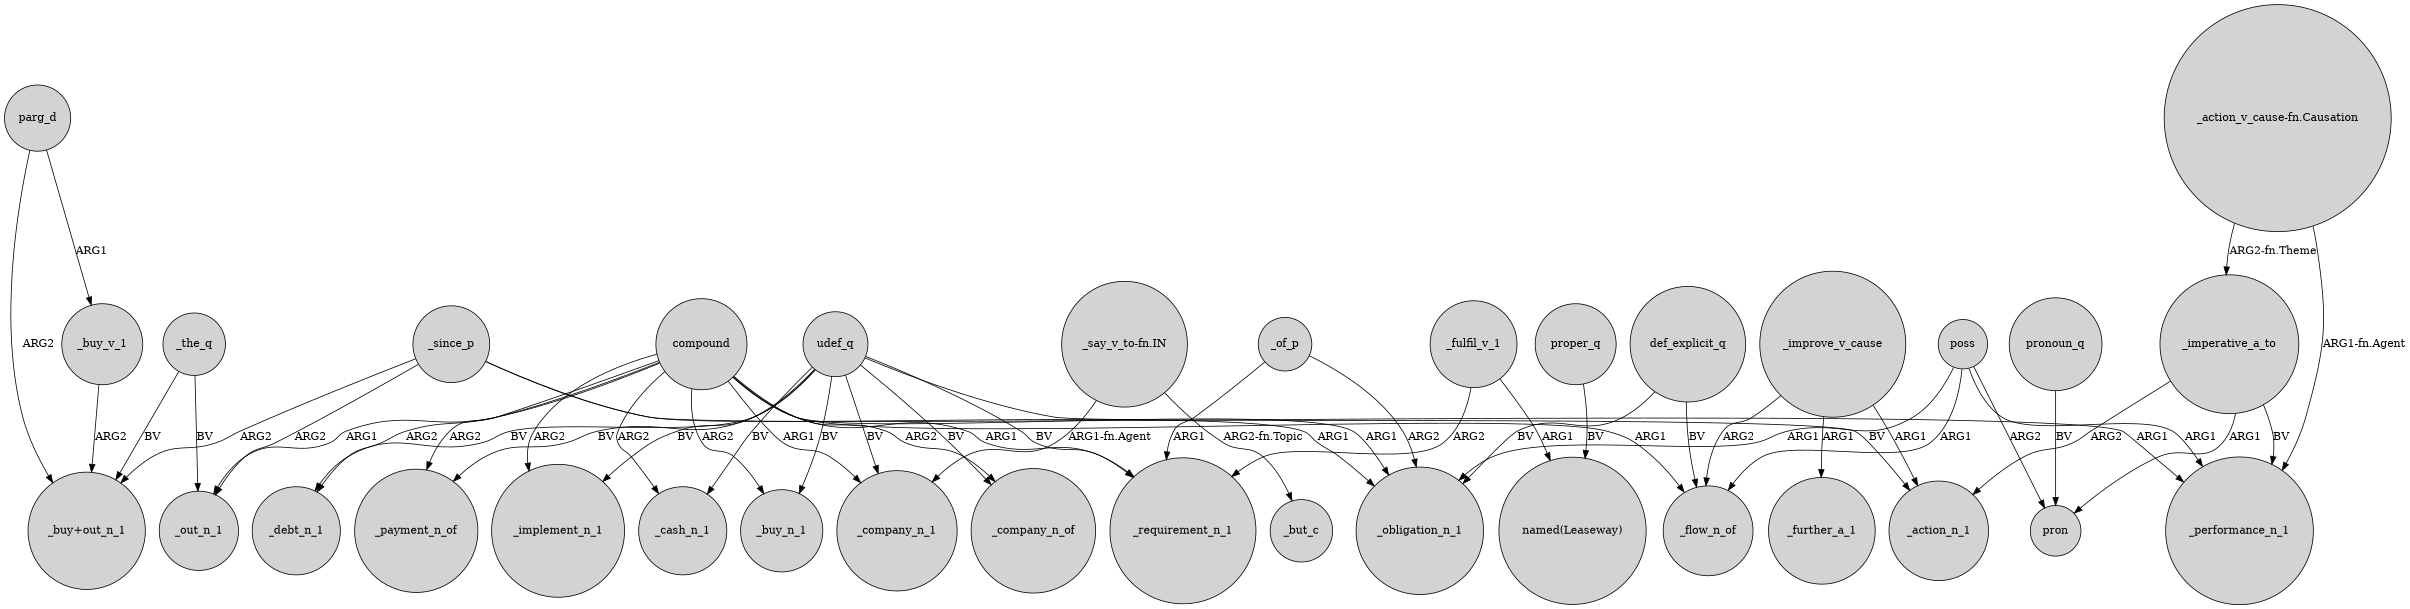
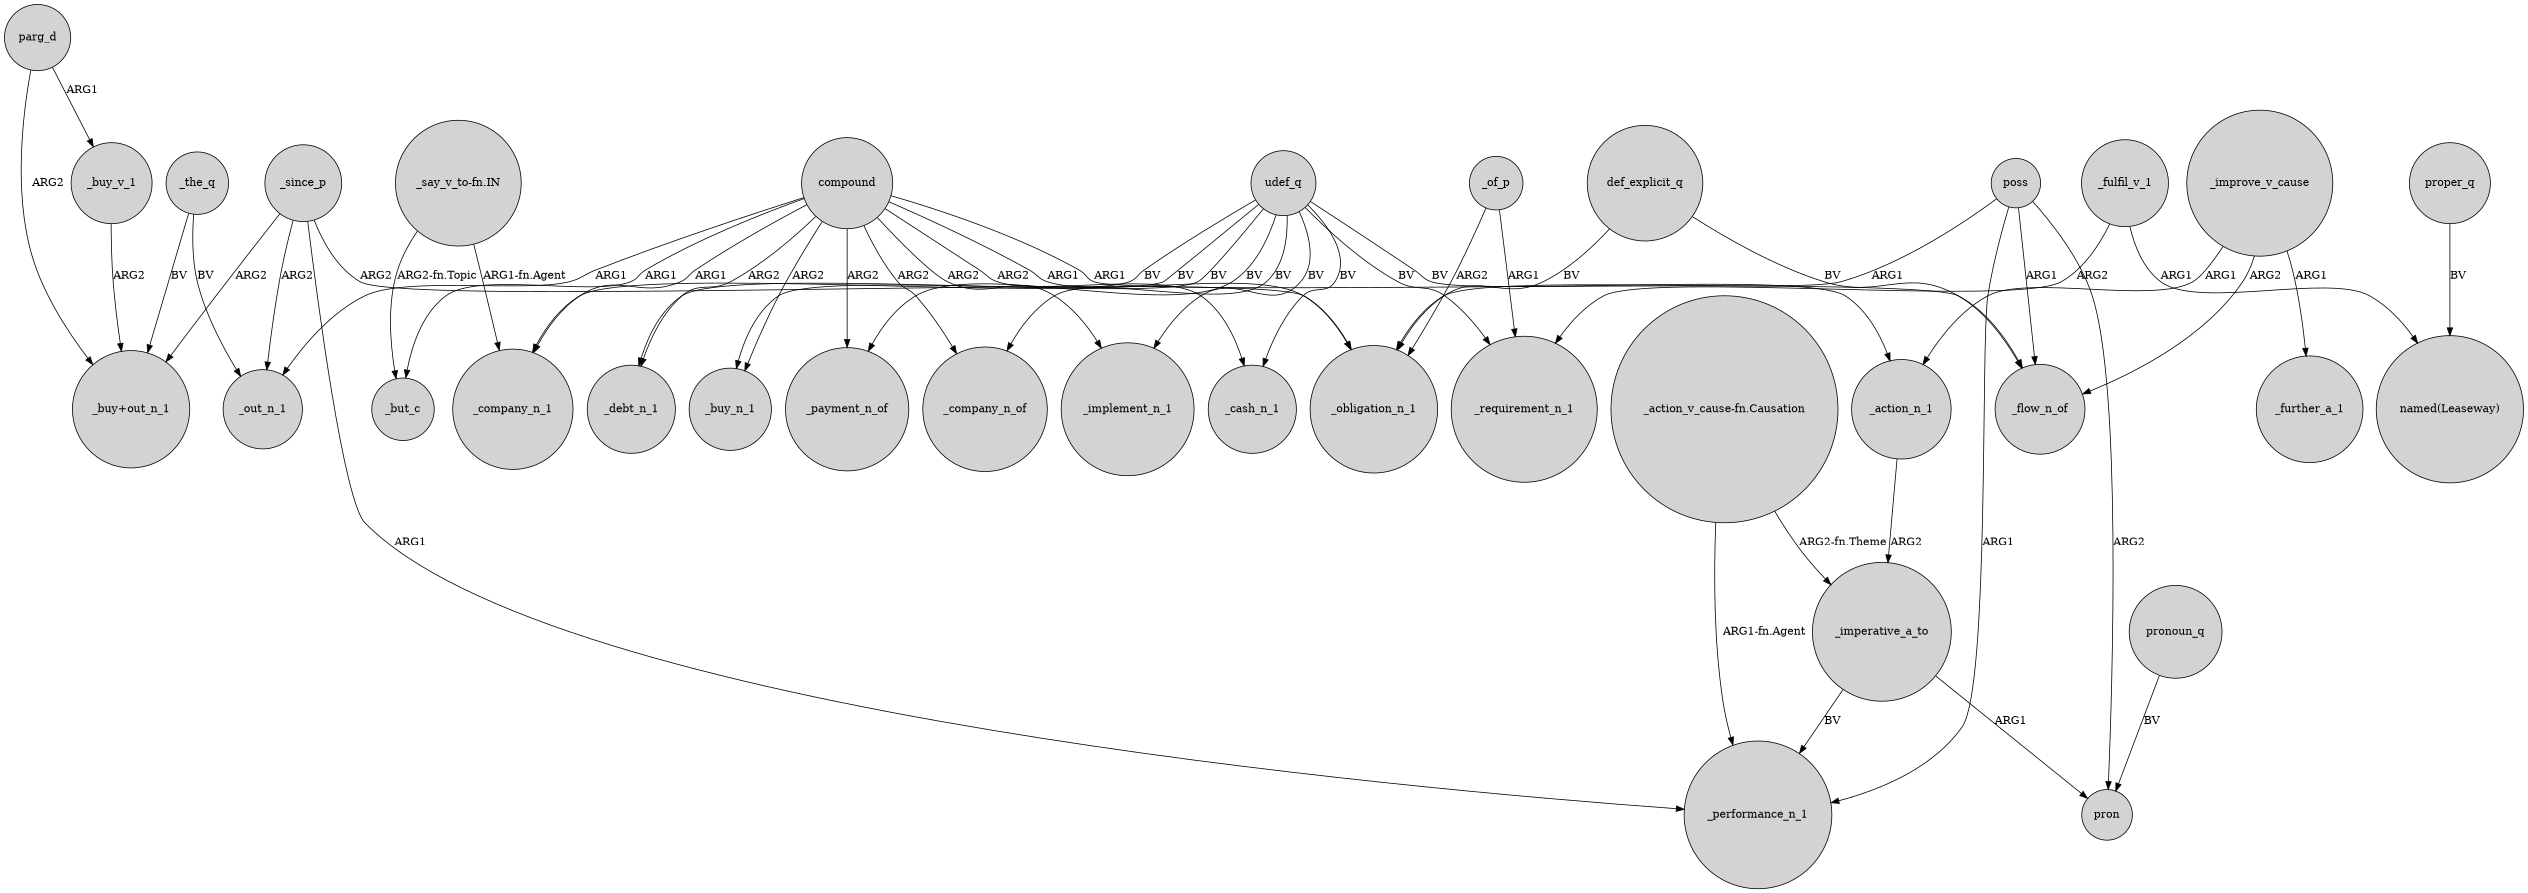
  digraph {
    node [shape=circle style=filled]
    _since_p
    "_buy+out_n_1"
    _obligation_n_1
    _out_n_1
    _performance_n_1
    udef_q
    _requirement_n_1
    _debt_n_1
    _implement_n_1
    _cash_n_1
    _payment_n_of
    n12 [label=_company_n_1]
    _company_n_of
    _buy_n_1
    _action_n_1
    _of_p
    poss
    pron
    _flow_n_of
    _imperative_a_to
    compound
    "_say_v_to-fn.IN"
    _but_c
    n24 [label="_action_v_cause-fn.Causation"]
    parg_d
    n26 [label=_buy_v_1]
    def_explicit_q
    pronoun_q
    _the_q
    _improve_v_cause
    _further_a_1
    _fulfil_v_1
    "named(Leaseway)"
    proper_q
    _since_p -> "_buy+out_n_1" [label=ARG2]
-   _since_p -> _obligation_n_1 [label=ARG1]
+   _since_p -> _obligation_n_1 [label=ARG2]
    _since_p -> _out_n_1 [label=ARG2]
    _since_p -> _performance_n_1 [label=ARG1]
    udef_q -> _requirement_n_1 [label=BV]
    udef_q -> _debt_n_1 [label=BV]
    udef_q -> _implement_n_1 [label=BV]
    udef_q -> _cash_n_1 [label=BV]
    udef_q -> _payment_n_of [label=BV]
    udef_q -> n12 [label=BV]
    udef_q -> _company_n_of [label=BV]
    udef_q -> _buy_n_1 [label=BV]
    udef_q -> _action_n_1 [label=BV]
    _of_p -> _obligation_n_1 [label=ARG2]
    _of_p -> _requirement_n_1 [label=ARG1]
    poss -> _obligation_n_1 [label=ARG1]
    poss -> _performance_n_1 [label=ARG1]
    poss -> pron [label=ARG2]
    poss -> _flow_n_of [label=ARG1]
    _imperative_a_to -> _performance_n_1 [label=BV]
-   _imperative_a_to -> _action_n_1 [label=ARG2]
+   _action_n_1 -> _imperative_a_to [label=ARG2]
    _imperative_a_to -> pron [label=ARG1]
    compound -> _obligation_n_1 [label=ARG1]
    compound -> _out_n_1 [label=ARG1]
-   compound -> _requirement_n_1 [label=ARG1]
+   compound -> _but_c [label=ARG1]
    compound -> _debt_n_1 [label=ARG2]
    compound -> _implement_n_1 [label=ARG2]
    compound -> _cash_n_1 [label=ARG2]
    compound -> _payment_n_of [label=ARG2]
    compound -> n12 [label=ARG1]
    compound -> _company_n_of [label=ARG2]
    compound -> _buy_n_1 [label=ARG2]
    compound -> _flow_n_of [label=ARG1]
    "_say_v_to-fn.IN" -> n12 [label="ARG1-fn.Agent"]
    "_say_v_to-fn.IN" -> _but_c [label="ARG2-fn.Topic"]
    n24 -> _performance_n_1 [label="ARG1-fn.Agent"]
    n24 -> _imperative_a_to [label="ARG2-fn.Theme"]
    parg_d -> "_buy+out_n_1" [label=ARG2]
    parg_d -> n26 [label=ARG1]
    n26 -> "_buy+out_n_1" [label=ARG2]
    def_explicit_q -> _obligation_n_1 [label=BV]
    def_explicit_q -> _flow_n_of [label=BV]
    pronoun_q -> pron [label=BV]
    _the_q -> "_buy+out_n_1" [label=BV]
    _the_q -> _out_n_1 [label=BV]
    _improve_v_cause -> _action_n_1 [label=ARG1]
    _improve_v_cause -> _flow_n_of [label=ARG2]
    _improve_v_cause -> _further_a_1 [label=ARG1]
    _fulfil_v_1 -> _requirement_n_1 [label=ARG2]
    _fulfil_v_1 -> "named(Leaseway)" [label=ARG1]
    proper_q -> "named(Leaseway)" [label=BV]
  }
